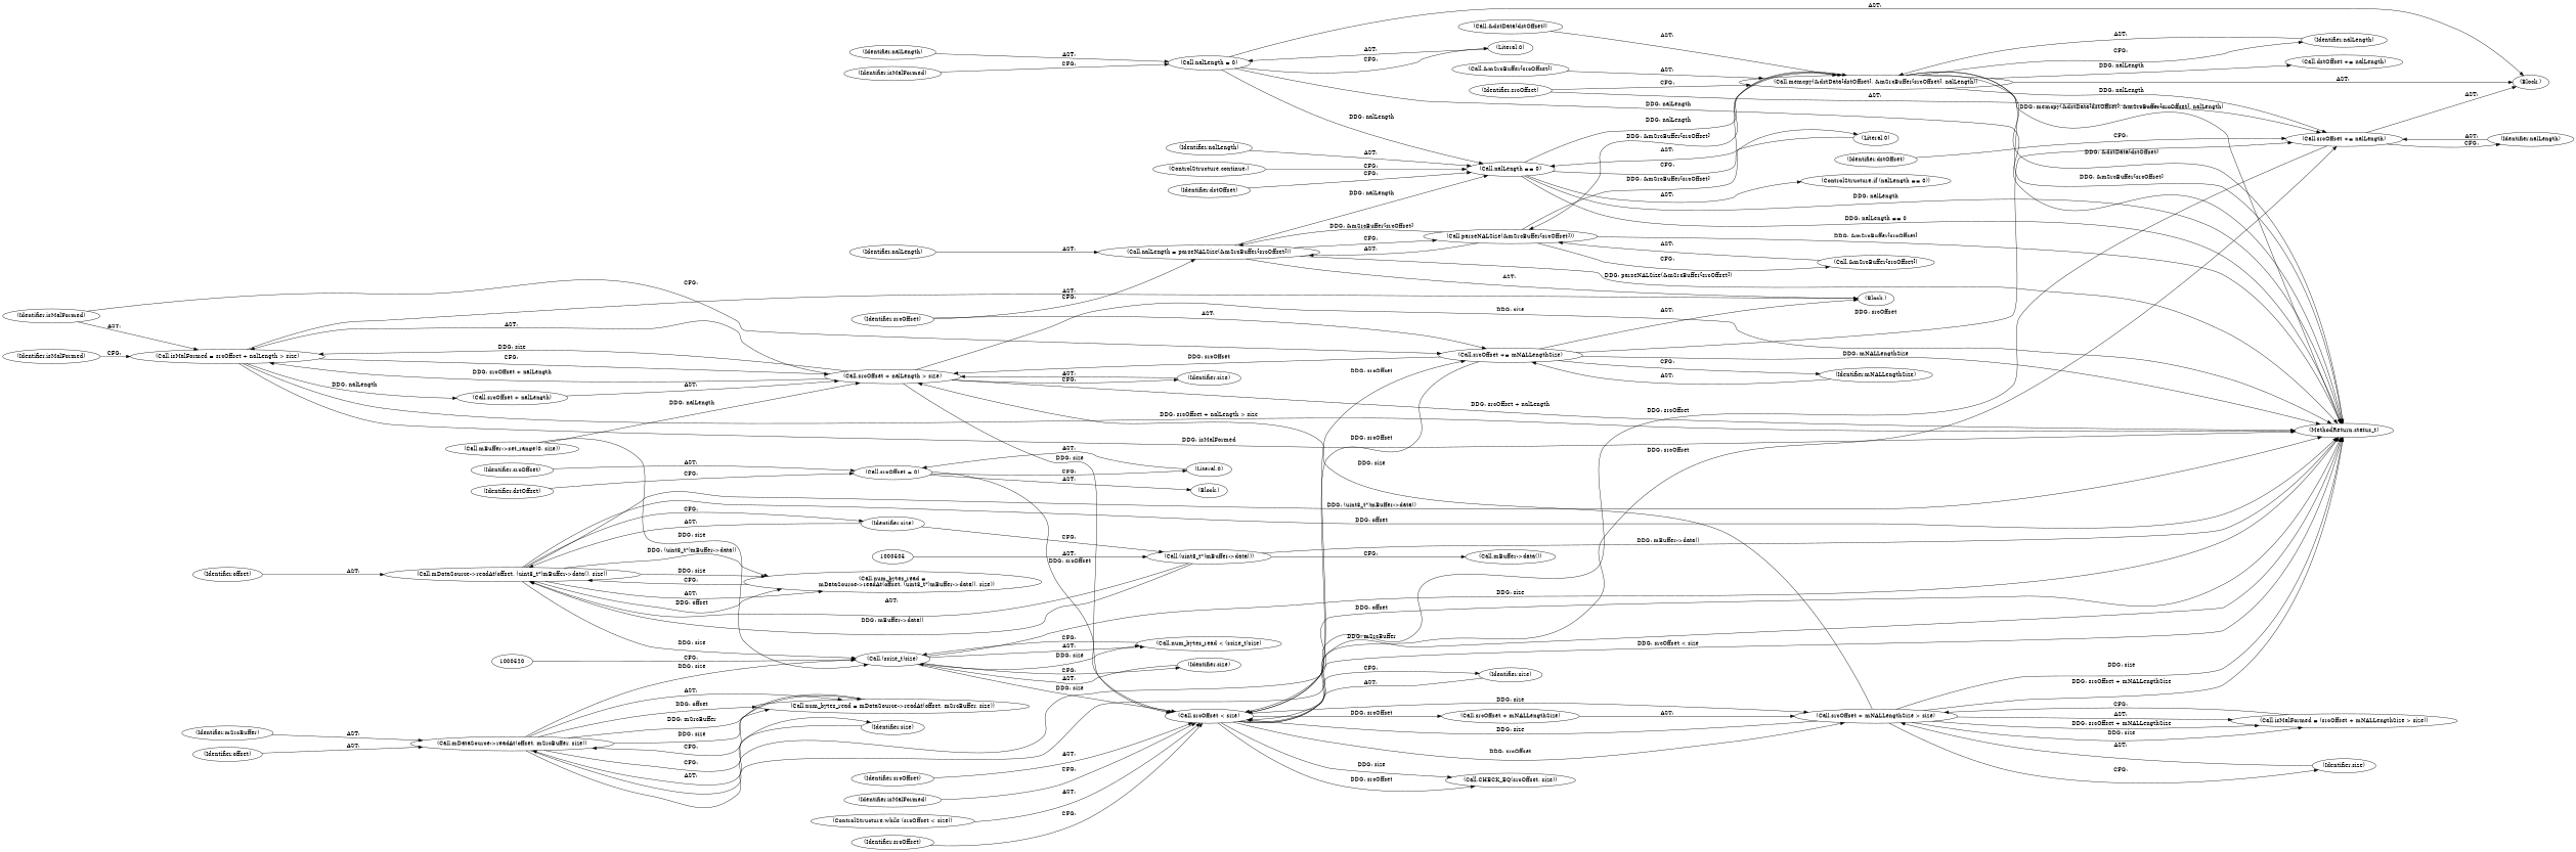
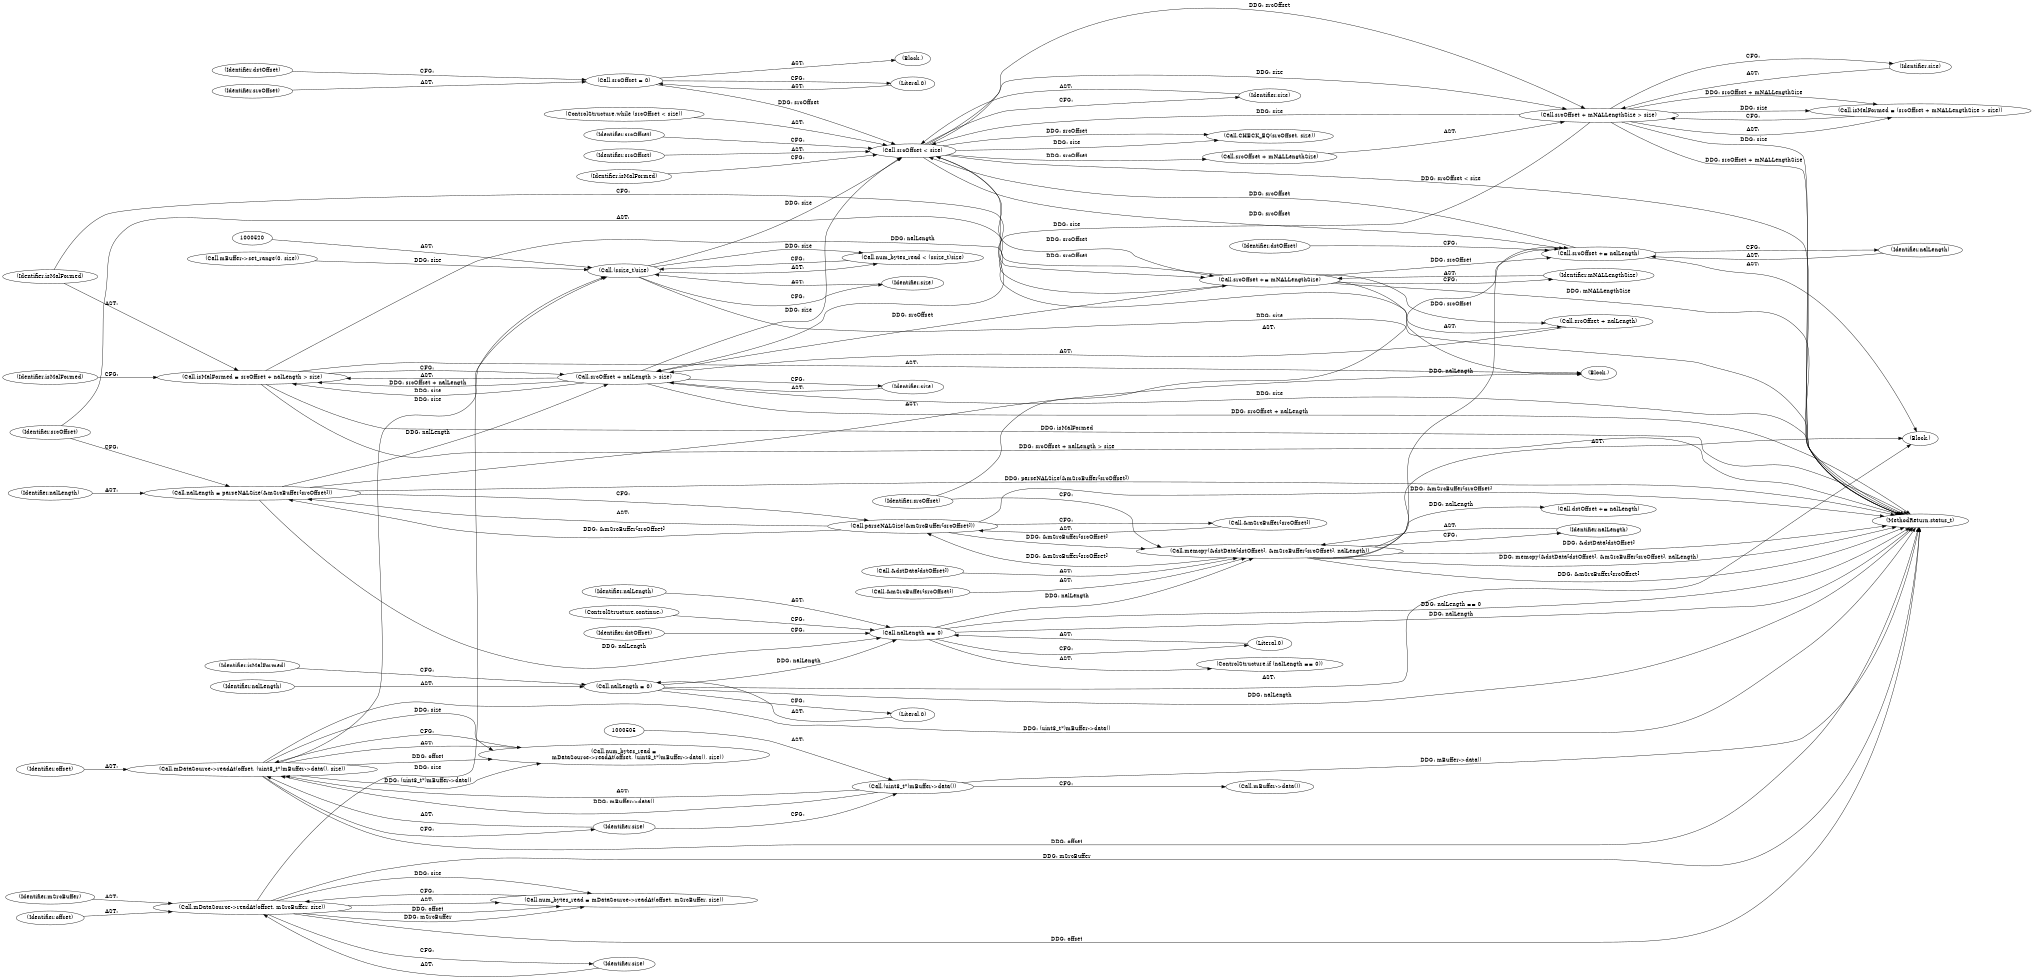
  digraph {
    rankdir=LR
    n1 [label="(Call,isMalFormed = srcOffset + nalLength > size)"]
    n2 [label="(Call,srcOffset + nalLength > size)"]
    n3 [label="(MethodReturn,status_t)"]
    n4 [label="(Block,)"]
    n5 [label="(Call,srcOffset + nalLength)"]
    n6 [label="(Call,srcOffset < size)"]
    n7 [label="(Identifier,size)"]
    n8 [label="(Call,srcOffset += mNALLengthSize)"]
    n9 [label="(Call,srcOffset += nalLength)"]
    n10 [label="(Call,srcOffset + mNALLengthSize > size)"]
    n11 [label="(Call,CHECK_EQ(srcOffset, size))"]
    n12 [label="(Call,srcOffset + mNALLengthSize)"]
    n13 [label="(Identifier,size)"]
    n14 [label="(Identifier,mNALLengthSize)"]
    n15 [label="(Identifier,nalLength)"]
    n16 [label="(Block,)"]
    n17 [label="(Identifier,size)"]
    n18 [label="(Call,isMalFormed = (srcOffset + mNALLengthSize > size))"]
    n19 [label="(ControlStructure,while (srcOffset < size))"]
    n20 [label="(Call,memcpy(&dstData[dstOffset], &mSrcBuffer[srcOffset], nalLength))"]
    n21 [label="(Call,parseNALSize(&mSrcBuffer[srcOffset]))"]
    n22 [label="(Identifier,nalLength)"]
    n23 [label="(Call,dstOffset += nalLength)"]
    n24 [label="(Call,nalLength = parseNALSize(&mSrcBuffer[srcOffset]))"]
    n25 [label="(Call,&mSrcBuffer[srcOffset])"]
    n26 [label="(Call,nalLength == 0)"]
    n27 [label="(Literal,0)"]
    n28 [label="(ControlStructure,if (nalLength == 0))"]
    n29 [label="(Call,nalLength = 0)"]
    n30 [label="(Literal,0)"]
    n31 [label="(Call,srcOffset = 0)"]
    n32 [label="(Literal,0)"]
    n33 [label="(Block,)"]
    n34 [label="(Call,(ssize_t)size)"]
    n35 [label="(Identifier,size)"]
    n36 [label="(Call,num_bytes_read < (ssize_t)size)"]
    n37 [label="(Call,mBuffer->set_range(0, size))"]
    n38 [label="(Call,mDataSource->readAt(offset, (uint8_t*)mBuffer->data(), size))"]
    n39 [label="(Call,num_bytes_read =\n                mDataSource->readAt(offset, (uint8_t*)mBuffer->data(), size))"]
    n40 [label="(Identifier,size)"]
    n41 [label="(Call,(uint8_t*)mBuffer->data())"]
    n42 [label="(Call,mBuffer->data())"]
    n43 [label="(Call,mDataSource->readAt(offset, mSrcBuffer, size))"]
    n44 [label="(Call,num_bytes_read = mDataSource->readAt(offset, mSrcBuffer, size))"]
    n45 [label="(Identifier,size)"]
    n46 [label="(Identifier,nalLength)"]
    n47 [label="(Identifier,mSrcBuffer)"]
    n48 [label="(Identifier,nalLength)"]
    n49 [label="(Identifier,isMalFormed)"]
    n50 [label="(Identifier,nalLength)"]
    n51 [label="(Identifier,srcOffset)"]
    n52 [label="(ControlStructure,continue;)"]
    n53 [label="(Identifier,srcOffset)"]
    n54 [label="(Identifier,offset)"]
    n55 [label="(Call,&dstData[dstOffset])"]
    n56 [label="(Identifier,srcOffset)"]
    n57 [label="(Identifier,dstOffset)"]
    n58 [label="(Identifier,dstOffset)"]
    n59 [label="(Call,&mSrcBuffer[srcOffset])"]
    n60 [label="(Identifier,offset)"]
    n61 [label="(Identifier,isMalFormed)"]
    n62 [label="(Identifier,dstOffset)"]
    n63 [label="(Identifier,srcOffset)"]
    n64 [label="(Identifier,srcOffset)"]
    n65 [label="(Identifier,isMalFormed)"]
    n66 [label="(Identifier,isMalFormed)"]
    1000520
    1000505
    n1 -> n2 [label="CFG: "]
    n1 -> n3 [label="DDG: srcOffset + nalLength > size"]
    n1 -> n3 [label="DDG: isMalFormed"]
    n1 -> n4 [label="AST: "]
    n1 -> n5 [label="DDG: nalLength"]
    n2 -> n1 [label="AST: "]
    n2 -> n1 [label="DDG: srcOffset + nalLength"]
    n2 -> n1 [label="DDG: size"]
    n2 -> n3 [label="DDG: srcOffset + nalLength"]
    n2 -> n3 [label="DDG: size"]
    n2 -> n6 [label="DDG: size"]
    n2 -> n7 [label="CFG: "]
    n5 -> n2 [label="AST: "]
    n6 -> n3 [label="DDG: srcOffset < size"]
    n6 -> n8 [label="DDG: srcOffset"]
    n6 -> n9 [label="DDG: srcOffset"]
    n6 -> n10 [label="DDG: srcOffset"]
    n6 -> n10 [label="DDG: size"]
    n6 -> n11 [label="DDG: srcOffset"]
    n6 -> n11 [label="DDG: size"]
    n6 -> n12 [label="DDG: srcOffset"]
    n6 -> n13 [label="CFG: "]
    n7 -> n2 [label="AST: "]
    n8 -> n2 [label="DDG: srcOffset"]
    n8 -> n3 [label="DDG: mNALLengthSize"]
    n8 -> n4 [label="AST: "]
+   n8 -> n5 [label="DDG: srcOffset"]
    n8 -> n6 [label="DDG: srcOffset"]
    n8 -> n9 [label="DDG: srcOffset"]
    n8 -> n14 [label="CFG: "]
    n9 -> n6 [label="DDG: srcOffset"]
    n9 -> n15 [label="CFG: "]
    n9 -> n16 [label="AST: "]
    n10 -> n2 [label="DDG: size"]
    n10 -> n3 [label="DDG: size"]
    n10 -> n3 [label="DDG: srcOffset + mNALLengthSize"]
    n10 -> n6 [label="DDG: size"]
    n10 -> n17 [label="CFG: "]
    n10 -> n18 [label="AST: "]
    n10 -> n18 [label="DDG: srcOffset + mNALLengthSize"]
    n10 -> n18 [label="DDG: size"]
    n12 -> n10 [label="AST: "]
    n13 -> n6 [label="AST: "]
    n14 -> n8 [label="AST: "]
    n15 -> n9 [label="AST: "]
    n17 -> n10 [label="AST: "]
    n18 -> n10 [label="CFG: "]
    n19 -> n6 [label="AST: "]
    n20 -> n3 [label="DDG: &dstData[dstOffset]"]
    n20 -> n3 [label="DDG: memcpy(&dstData[dstOffset], &mSrcBuffer[srcOffset], nalLength)"]
    n20 -> n3 [label="DDG: &mSrcBuffer[srcOffset]"]
    n20 -> n9 [label="DDG: nalLength"]
    n20 -> n16 [label="AST: "]
    n20 -> n21 [label="DDG: &mSrcBuffer[srcOffset]"]
    n20 -> n22 [label="CFG: "]
    n20 -> n23 [label="DDG: nalLength"]
    n21 -> n3 [label="DDG: &mSrcBuffer[srcOffset]"]
    n21 -> n20 [label="DDG: &mSrcBuffer[srcOffset]"]
    n21 -> n24 [label="AST: "]
    n21 -> n24 [label="DDG: &mSrcBuffer[srcOffset]"]
    n21 -> n25 [label="CFG: "]
    n22 -> n20 [label="AST: "]
-   n37 -> n2 [label="DDG: nalLength"]
+   n24 -> n2 [label="DDG: nalLength"]
    n24 -> n3 [label="DDG: parseNALSize(&mSrcBuffer[srcOffset])"]
    n24 -> n4 [label="AST: "]
    n24 -> n21 [label="CFG: "]
    n24 -> n26 [label="DDG: nalLength"]
    n25 -> n21 [label="AST: "]
    n26 -> n3 [label="DDG: nalLength == 0"]
    n26 -> n3 [label="DDG: nalLength"]
    n26 -> n20 [label="DDG: nalLength"]
    n26 -> n27 [label="CFG: "]
    n26 -> n28 [label="AST: "]
    n27 -> n26 [label="AST: "]
    n29 -> n3 [label="DDG: nalLength"]
    n29 -> n16 [label="AST: "]
    n29 -> n26 [label="DDG: nalLength"]
    n29 -> n30 [label="CFG: "]
    n30 -> n29 [label="AST: "]
    n31 -> n6 [label="DDG: srcOffset"]
    n31 -> n32 [label="CFG: "]
    n31 -> n33 [label="AST: "]
    n32 -> n31 [label="AST: "]
    n34 -> n3 [label="DDG: size"]
    n34 -> n6 [label="DDG: size"]
    n34 -> n35 [label="CFG: "]
    n34 -> n36 [label="AST: "]
    n34 -> n36 [label="DDG: size"]
    n35 -> n34 [label="AST: "]
    n36 -> n34 [label="CFG: "]
    n37 -> n34 [label="DDG: size"]
    n38 -> n3 [label="DDG: offset"]
    n38 -> n3 [label="DDG: (uint8_t*)mBuffer->data()"]
    n38 -> n34 [label="DDG: size"]
    n38 -> n39 [label="AST: "]
    n38 -> n39 [label="DDG: offset"]
    n38 -> n39 [label="DDG: (uint8_t*)mBuffer->data()"]
    n38 -> n39 [label="DDG: size"]
    n38 -> n40 [label="CFG: "]
    n39 -> n38 [label="CFG: "]
    n40 -> n38 [label="AST: "]
    n40 -> n41 [label="CFG: "]
    n41 -> n3 [label="DDG: mBuffer->data()"]
    n41 -> n38 [label="AST: "]
    n41 -> n38 [label="DDG: mBuffer->data()"]
    n41 -> n42 [label="CFG: "]
    n43 -> n3 [label="DDG: offset"]
    n43 -> n3 [label="DDG: mSrcBuffer"]
    n43 -> n34 [label="DDG: size"]
    n43 -> n44 [label="AST: "]
    n43 -> n44 [label="DDG: offset"]
    n43 -> n44 [label="DDG: mSrcBuffer"]
    n43 -> n44 [label="DDG: size"]
    n43 -> n45 [label="CFG: "]
    n44 -> n43 [label="CFG: "]
    n45 -> n43 [label="AST: "]
    n46 -> n29 [label="AST: "]
    n47 -> n43 [label="AST: "]
    n48 -> n24 [label="AST: "]
    n49 -> n29 [label="CFG: "]
    n50 -> n26 [label="AST: "]
    n51 -> n9 [label="AST: "]
    n51 -> n20 [label="CFG: "]
    n52 -> n26 [label="CFG: "]
    n53 -> n6 [label="CFG: "]
    n54 -> n43 [label="AST: "]
    n55 -> n20 [label="AST: "]
    n56 -> n6 [label="AST: "]
    n57 -> n31 [label="CFG: "]
    n58 -> n9 [label="CFG: "]
    n59 -> n20 [label="AST: "]
    n60 -> n38 [label="AST: "]
    n61 -> n6 [label="CFG: "]
    n62 -> n26 [label="CFG: "]
    n63 -> n31 [label="AST: "]
    n64 -> n8 [label="AST: "]
    n64 -> n24 [label="CFG: "]
    n65 -> n1 [label="AST: "]
    n65 -> n8 [label="CFG: "]
    n66 -> n1 [label="CFG: "]
-   1000520 -> n34 [label="CFG: "]
+   1000520 -> n34 [label="AST: "]
    1000505 -> n41 [label="AST: "]
  }
